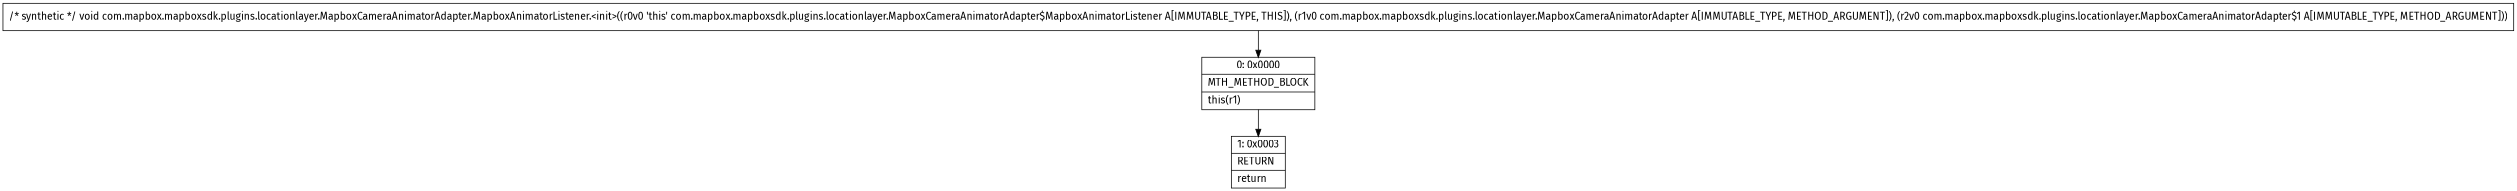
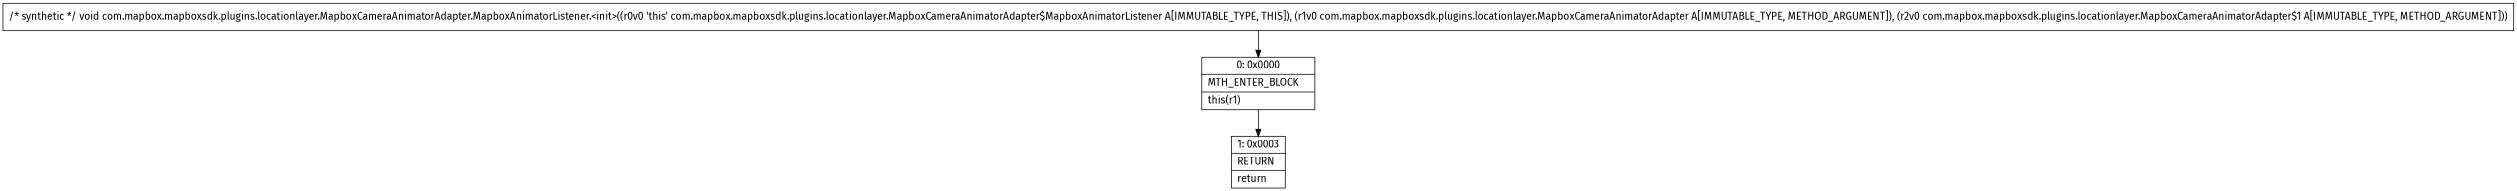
  digraph {
    fontname="Fira Sans"
    node [shape=record fontname="Fira Sans"]
    edge [fontname="Fira Sans"]
-   n1 [label="{0\:\ 0x0000|MTH_METHOD_BLOCK\l|this(r1)\l}"]
+   n1 [label="{0\:\ 0x0000|MTH_ENTER_BLOCK\l|this(r1)\l}"]
    n2 [label="{1\:\ 0x0003|RETURN\l|return\l}"]
    n3 [label="{\/* synthetic *\/ void com.mapbox.mapboxsdk.plugins.locationlayer.MapboxCameraAnimatorAdapter.MapboxAnimatorListener.\<init\>((r0v0 'this' com.mapbox.mapboxsdk.plugins.locationlayer.MapboxCameraAnimatorAdapter$MapboxAnimatorListener A[IMMUTABLE_TYPE, THIS]), (r1v0 com.mapbox.mapboxsdk.plugins.locationlayer.MapboxCameraAnimatorAdapter A[IMMUTABLE_TYPE, METHOD_ARGUMENT]), (r2v0 com.mapbox.mapboxsdk.plugins.locationlayer.MapboxCameraAnimatorAdapter$1 A[IMMUTABLE_TYPE, METHOD_ARGUMENT])) }"]
    n1 -> n2
    n3 -> n1
  }
